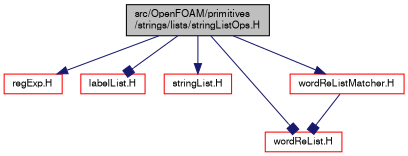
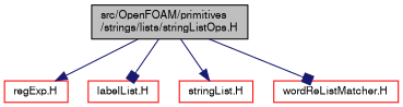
  digraph {
    node [color=red fontname=FreeSans fontsize=10 shape=record]
    edge [arrowhead=normal color=midnightblue fontname=FreeSans fontsize=10 labelfontname=FreeSans labelfontsize=10 style=solid]
    n1 [color=black fillcolor=grey75 fontcolor=black height=0.2 label="src/OpenFOAM/primitives\l/strings/lists/stringListOps.H" style=filled width=0.4]
    n2 [height=0.2 label="regExp.H" width=0.4]
    n3 [height=0.2 label="labelList.H" width=0.4]
    n4 [height=0.2 label="stringList.H" width=0.4]
-   n5 [height=0.2 label="wordReList.H" width=0.4]
    n6 [height=0.2 label="wordReListMatcher.H" width=0.4]
    n1 -> n2
    n1 -> n3 [arrowhead=box]
    n1 -> n4
-   n1 -> n5 [arrowhead=box]
-   n1 -> n6
-   n6 -> n5 [arrowhead=box]
+   n1 -> n6 [arrowhead=box]
  }
